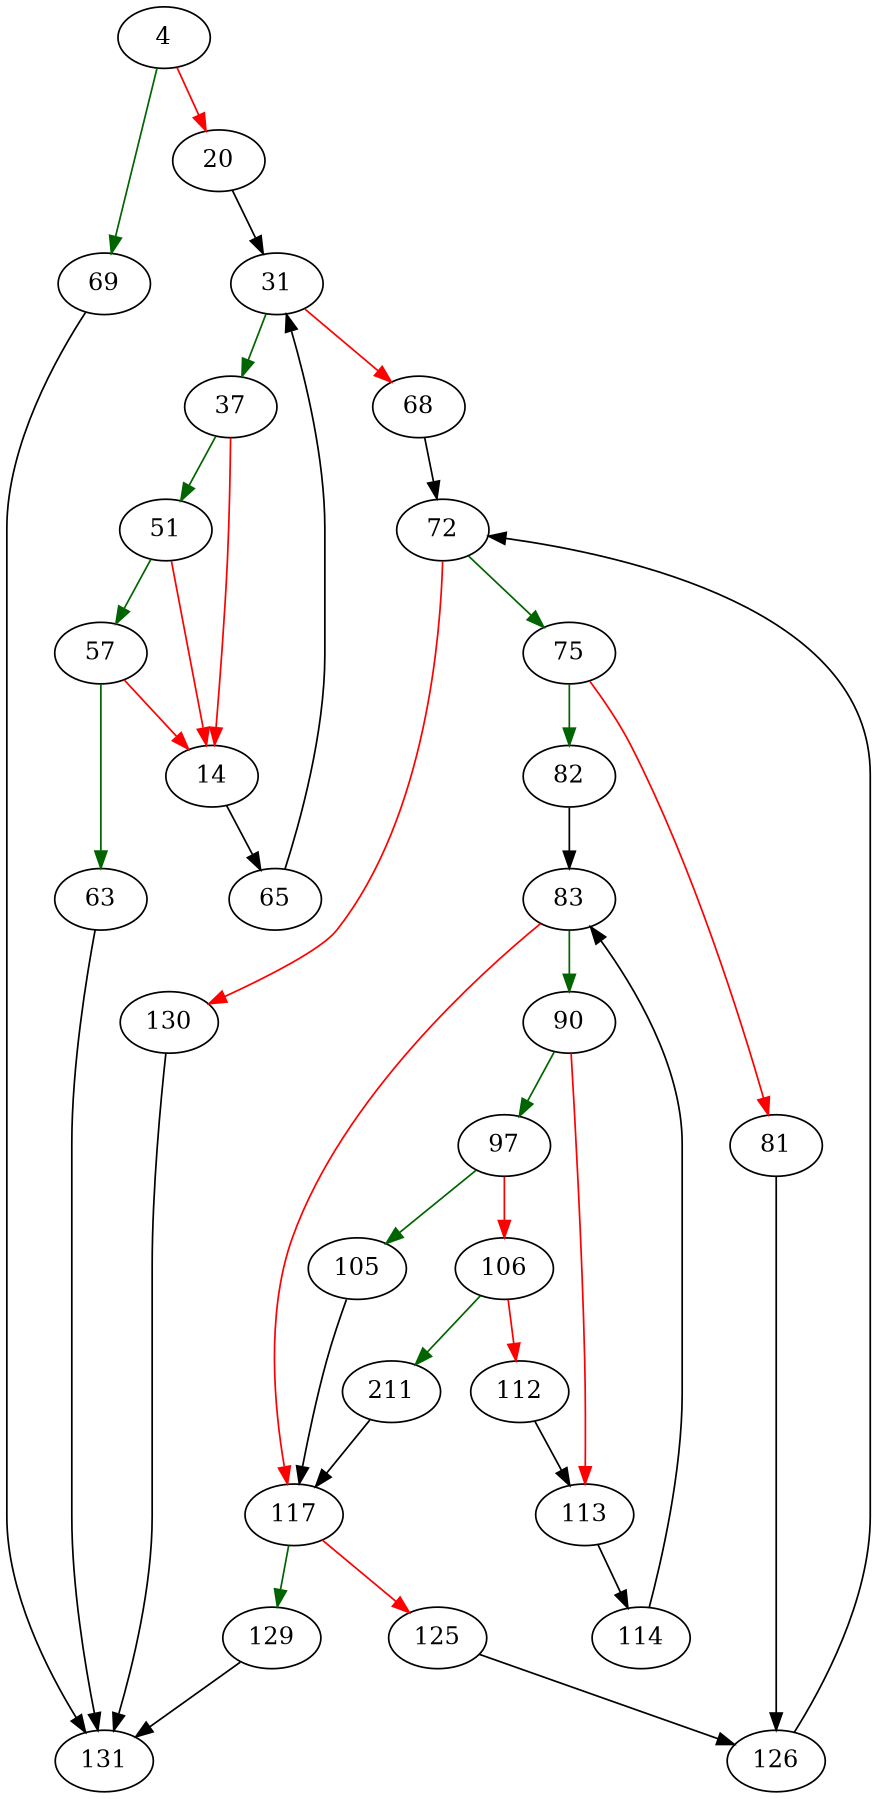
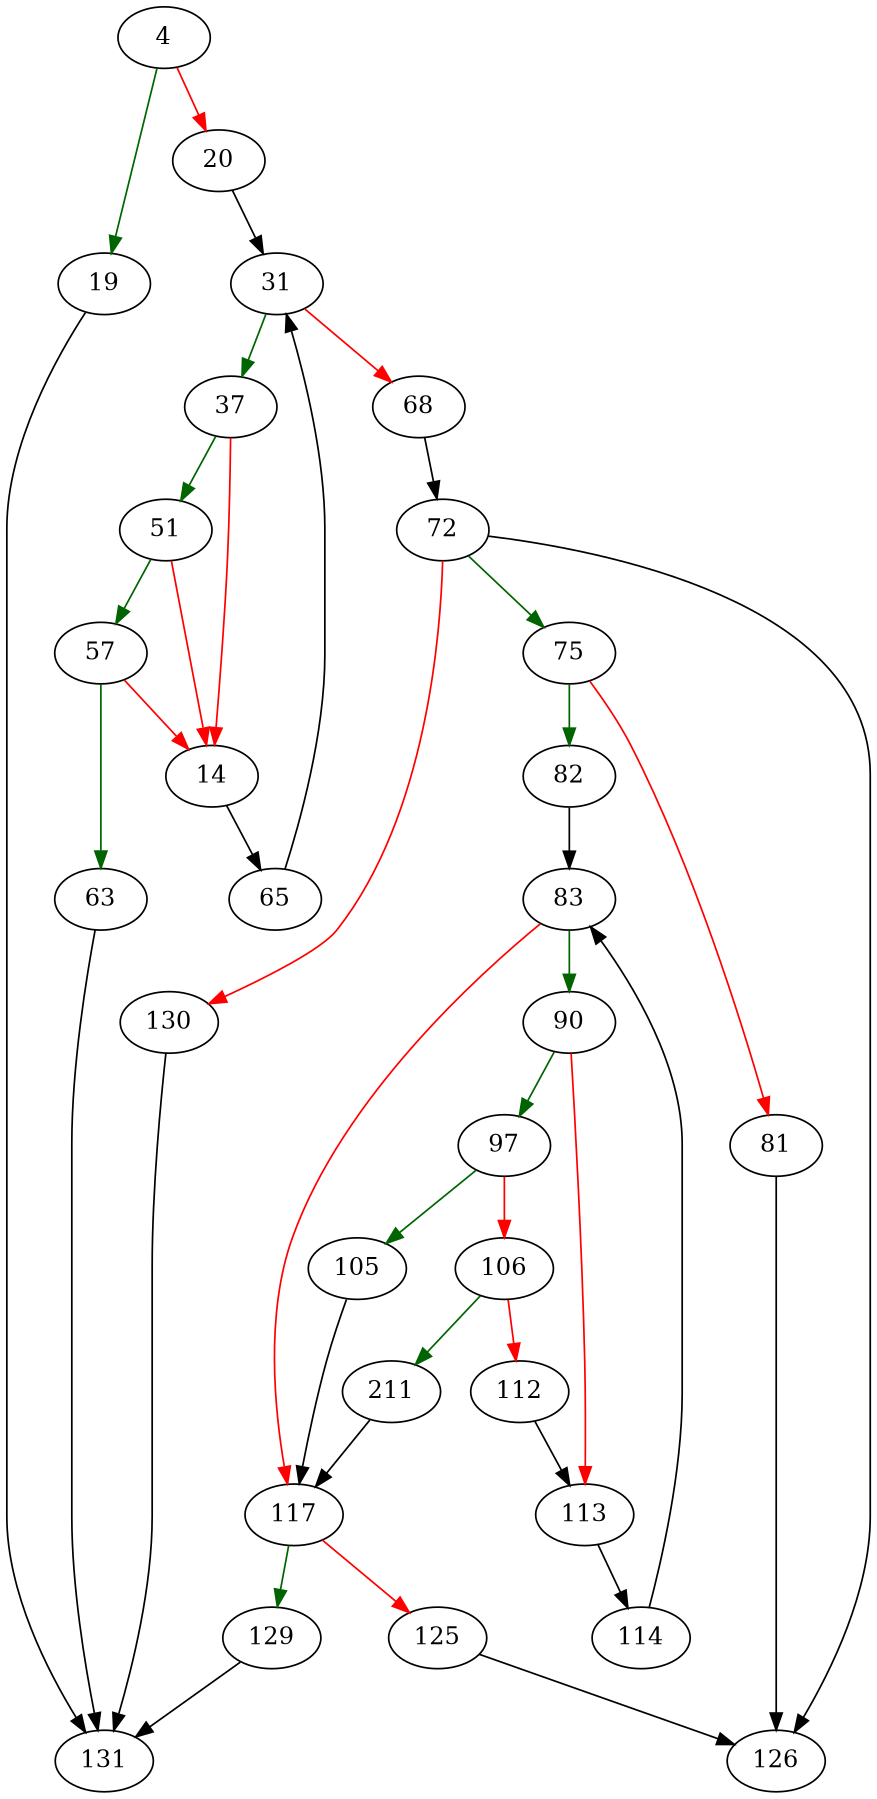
  strict digraph {
    4 [entry=true]
-   19 [label=69]
+   19
    20
    131
    31
    37
    68
    51
    n9 [label=14]
    72
    57
    65
    75
    130
    63
    82
    81
    83
    126
    90
    117
    97
    113
    n24 [label=129]
    125
    105
    106
    114
    n29 [label=211]
    112
    4 -> 19 [color=darkgreen cond=true]
    4 -> 20 [color=red cond=false]
    19 -> 131
    20 -> 31
    31 -> 37 [color=darkgreen cond=true]
    31 -> 68 [color=red cond=false]
    37 -> 51 [color=darkgreen cond=true]
    37 -> n9 [color=red cond=false]
    68 -> 72
    51 -> n9 [color=red cond=false]
    51 -> 57 [color=darkgreen cond=true]
    n9 -> 65
    72 -> 75 [color=darkgreen cond=true]
    72 -> 130 [color=red cond=false]
    57 -> n9 [color=red cond=false]
    57 -> 63 [color=darkgreen cond=true]
    65 -> 31
    75 -> 82 [color=darkgreen cond=true]
    75 -> 81 [color=red cond=false]
    130 -> 131
    63 -> 131
    82 -> 83
    81 -> 126
    83 -> 90 [color=darkgreen cond=true]
    83 -> 117 [color=red cond=false]
-   126 -> 72
+   72 -> 126
    90 -> 97 [color=darkgreen cond=true]
    90 -> 113 [color=red cond=false]
    117 -> n24 [color=darkgreen cond=true]
    117 -> 125 [color=red cond=false]
    97 -> 105 [color=darkgreen cond=true]
    97 -> 106 [color=red cond=false]
    113 -> 114
    n24 -> 131
    125 -> 126
    105 -> 117
    106 -> n29 [color=darkgreen cond=true]
    106 -> 112 [color=red cond=false]
    114 -> 83
    n29 -> 117
    112 -> 113
  }
